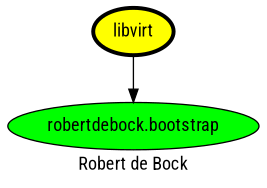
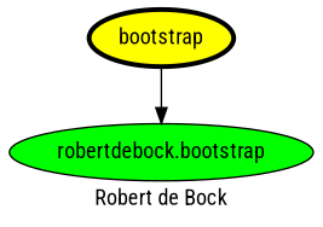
  digraph {
    label="Robert de Bock"
    fontname="Roboto Condensed"
    node [style=filled fontname="Roboto Condensed"]
-   libvirt [fillcolor=yellow penwidth=3]
+   libvirt [fillcolor=yellow penwidth=3 label=bootstrap]
    "robertdebock.bootstrap" [fillcolor=green]
    libvirt -> "robertdebock.bootstrap" [fontname="Roboto Condensed"]
  }
